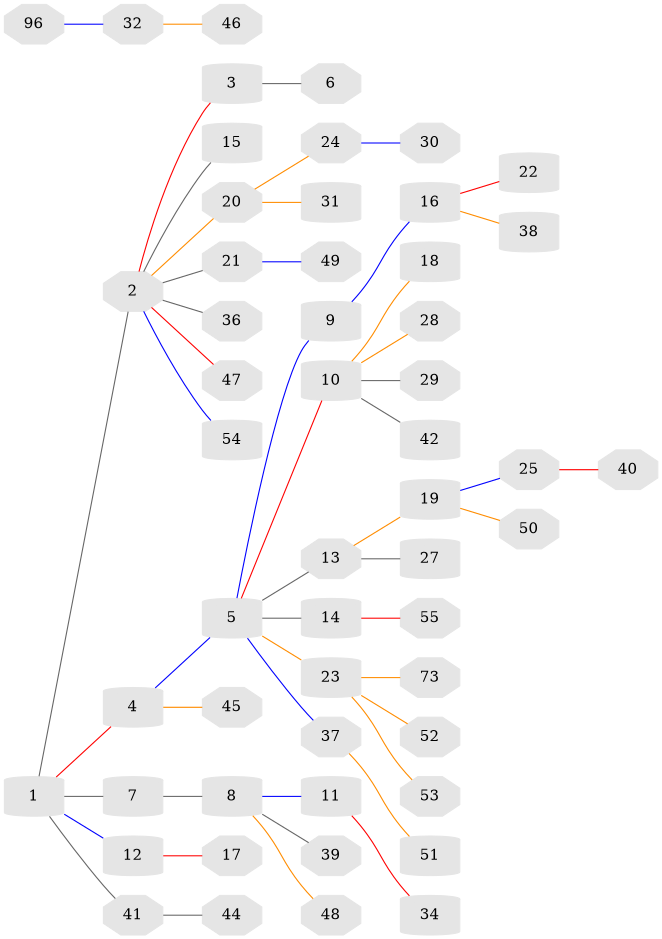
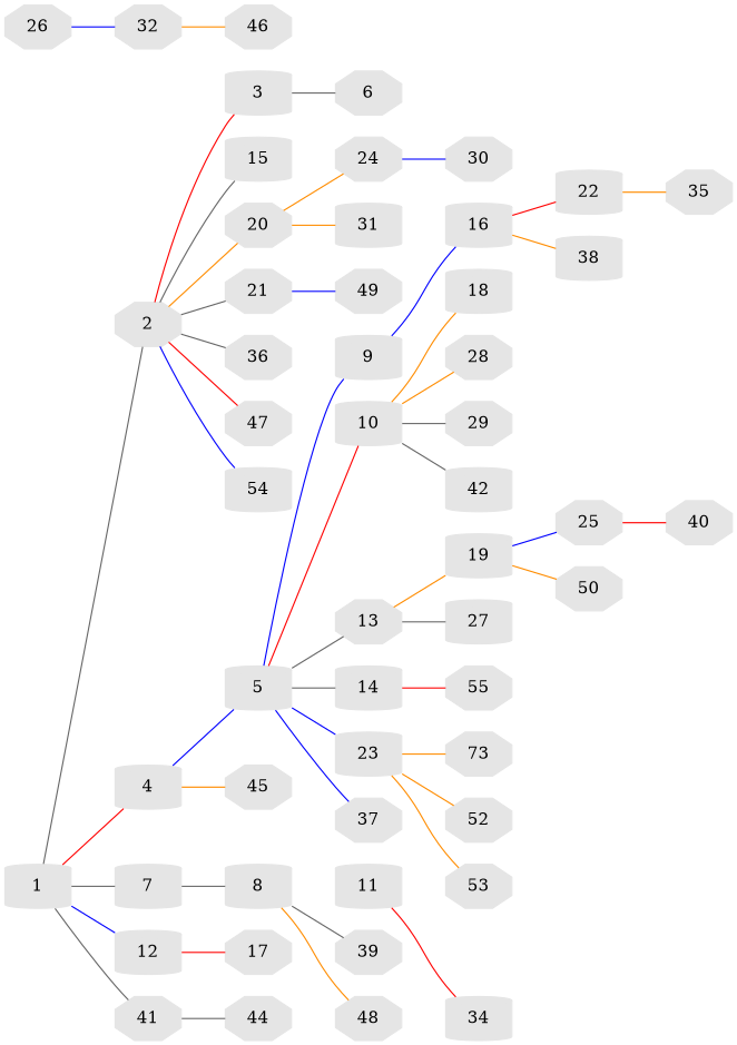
  graph {
    rankdir=LR
    node [color=gray90 shape=octagon style=filled]
    edge [color=darkorange]
    1 [shape=cylinder]
    2
    4 [shape=cylinder]
    7 [shape=cylinder]
    12 [shape=cylinder]
    41
    3 [shape=cylinder]
    15 [shape=cylinder]
    20
    21
    36
    47
    54 [shape=cylinder]
    5 [shape=cylinder]
    45
    8 [shape=cylinder]
    17
    44
    6
    24
    31 [shape=cylinder]
    49
-   26 [label=96]
+   26
    32
    9 [shape=cylinder]
    10 [shape=cylinder]
    13
    14 [shape=cylinder]
    23 [shape=cylinder]
    37
    16 [shape=cylinder]
    18 [shape=cylinder]
    28
    29
    42 [shape=cylinder]
    19 [shape=cylinder]
    27 [shape=cylinder]
    55
    n39 [label=73]
    52
    53
-   51 [shape=cylinder]
    11 [shape=cylinder]
    39
    48
    34 [shape=cylinder]
    22 [shape=cylinder]
    38 [shape=cylinder]
    25
    50
+   35
    40
    30
    46
    1 -- 2 [color=gray40]
    1 -- 4 [color=red]
    1 -- 7 [color=gray40]
    1 -- 12 [color=blue]
    1 -- 41 [color=gray40]
    2 -- 3 [color=red]
    2 -- 15 [color=gray40]
    2 -- 20
    2 -- 21 [color=gray40]
    2 -- 36 [color=gray40]
    2 -- 47 [color=red]
    2 -- 54 [color=blue]
    4 -- 5 [color=blue]
    4 -- 45
    7 -- 8 [color=gray40]
    12 -- 17 [color=red]
    41 -- 44 [color=gray40]
    3 -- 6 [color=gray40]
    20 -- 24
    20 -- 31
    21 -- 49 [color=blue]
    5 -- 9 [color=blue]
    5 -- 10 [color=red]
    5 -- 13 [color=gray40]
    5 -- 14 [color=gray40]
-   5 -- 23
+   5 -- 23 [color=blue]
    5 -- 37 [color=blue]
-   8 -- 11 [color=blue]
    8 -- 39 [color=gray40]
    8 -- 48
    24 -- 30 [color=blue]
    26 -- 32 [color=blue]
    32 -- 46
    9 -- 16 [color=blue]
    10 -- 18
    10 -- 28
    10 -- 29 [color=gray40]
    10 -- 42 [color=gray40]
    13 -- 19
    13 -- 27 [color=gray40]
    14 -- 55 [color=red]
    23 -- n39
    23 -- 52
    23 -- 53
-   37 -- 51
    16 -- 22 [color=red]
    16 -- 38
    19 -- 25 [color=blue]
    19 -- 50
    11 -- 34 [color=red]
+   22 -- 35
    25 -- 40 [color=red]
  }
